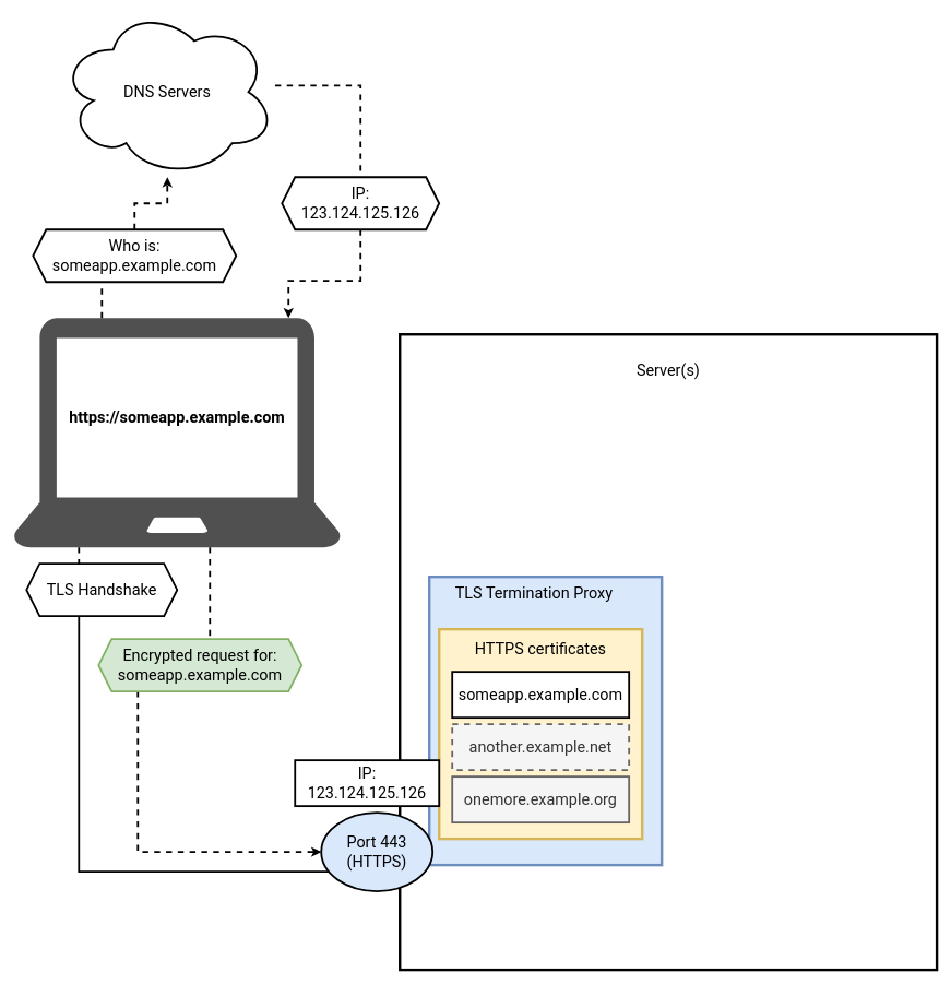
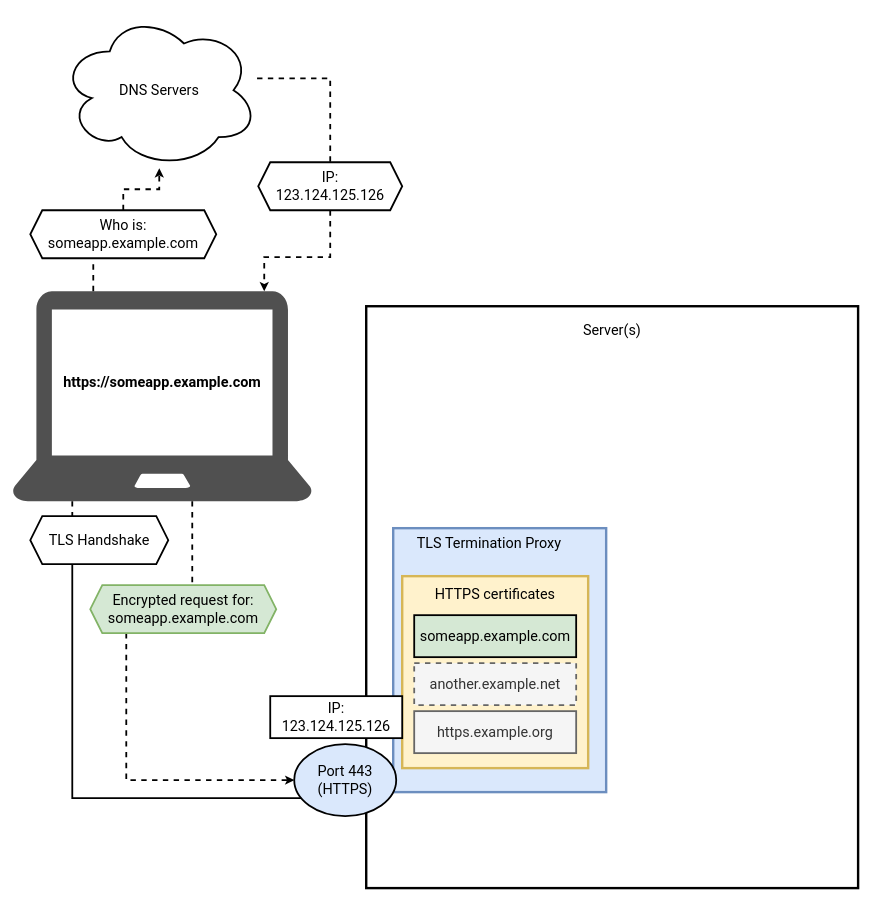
  <mxCell id="0" />
  <mxCell id="1" parent="0" />
  <mxCell id="2" value="" style="rounded=0;whiteSpace=wrap;html=1;fontStyle=1;strokeWidth=4;" parent="1" vertex="1"><mxGeometry x="610" y="510" width="820" height="970" as="geometry" /></mxCell>
- <mxCell id="3" value="&lt;font face=&quot;Roboto&quot;&gt;&lt;span style=&quot;font-size: 24px&quot;&gt;Server(s)&lt;/span&gt;&lt;/font&gt;" style="text;html=1;strokeColor=none;fillColor=none;align=center;verticalAlign=middle;whiteSpace=wrap;rounded=0;strokeWidth=3;fontFamily=Roboto Mono, mono;FType=g;" parent="1" vertex="1"><mxGeometry x="870" y="525" width="300" height="80" as="geometry" /></mxCell>
+ <mxCell id="3" value="&lt;font face=&quot;Roboto&quot;&gt;&lt;span style=&quot;font-size: 24px&quot;&gt;Server(s)&lt;/span&gt;&lt;/font&gt;" style="text;html=1;strokeColor=none;fillColor=none;align=center;verticalAlign=middle;whiteSpace=wrap;rounded=0;strokeWidth=3;fontFamily=Roboto Mono, mono;FType=g;" parent="1" vertex="1"><mxGeometry x="870" y="510" width="300" height="80" as="geometry" /></mxCell>
  <mxCell id="4" style="edgeStyle=orthogonalEdgeStyle;rounded=0;orthogonalLoop=1;jettySize=auto;html=1;strokeWidth=3;exitX=0.092;exitY=1.01;exitDx=0;exitDy=0;dashed=1;exitPerimeter=0;" parent="1" edge="1"><mxGeometry relative="1" as="geometry"><Array as="points"><mxPoint x="960" y="1081" /><mxPoint x="960" y="1120" /></Array><mxPoint x="963" y="1081" as="sourcePoint" /></mxGeometry></mxCell>
  <mxCell id="5" style="edgeStyle=orthogonalEdgeStyle;rounded=0;orthogonalLoop=1;jettySize=auto;html=1;strokeWidth=3;dashed=1;" parent="1" edge="1"><mxGeometry relative="1" as="geometry"><mxPoint x="960" y="1080" as="sourcePoint" /><Array as="points"><mxPoint x="960" y="1240" /></Array></mxGeometry></mxCell>
  <mxCell id="6" value="" style="group" parent="1" vertex="1" connectable="0"><mxGeometry x="20" y="485" width="500" height="350" as="geometry" /></mxCell>
  <mxCell id="7" value="&lt;font face=&quot;Roboto&quot; data-font-src=&quot;https://fonts.googleapis.com/css?family=Roboto&quot; style=&quot;font-size: 24px&quot;&gt;https://someapp.example.com&lt;/font&gt;" style="rounded=0;whiteSpace=wrap;html=1;fontStyle=1;strokeWidth=4;" parent="6" vertex="1"><mxGeometry x="60" y="27" width="380" height="250" as="geometry" /></mxCell>
  <mxCell id="8" value="" style="pointerEvents=1;shadow=0;dashed=0;html=1;fillColor=#505050;labelPosition=center;verticalLabelPosition=bottom;verticalAlign=top;outlineConnect=0;align=center;shape=mxgraph.office.devices.laptop;strokeColor=none;" parent="6" vertex="1"><mxGeometry width="500" height="350" as="geometry" /></mxCell>
  <mxCell id="9" style="edgeStyle=orthogonalEdgeStyle;rounded=0;orthogonalLoop=1;jettySize=auto;html=1;dashed=1;startArrow=none;startFill=0;endArrow=classic;endFill=1;strokeWidth=3;" parent="1" source="21" target="8" edge="1"><mxGeometry relative="1" as="geometry"><mxPoint x="550" y="370" as="sourcePoint" /><Array as="points"><mxPoint x="550" y="428" /><mxPoint x="440" y="428" /></Array></mxGeometry></mxCell>
- <mxCell id="10" value="&lt;font face=&quot;Roboto&quot; data-font-src=&quot;https://fonts.googleapis.com/css?family=Roboto&quot; style=&quot;font-size: 24px&quot;&gt;DNS Servers&lt;/font&gt;" style="ellipse;shape=cloud;whiteSpace=wrap;html=1;strokeColor=#000000;strokeWidth=3;" parent="1" vertex="1"><mxGeometry x="90" y="10" width="330" height="260" as="geometry" /></mxCell>
+ <mxCell id="10" value="&lt;font face=&quot;Roboto&quot; data-font-src=&quot;https://fonts.googleapis.com/css?family=Roboto&quot; style=&quot;font-size: 24px&quot;&gt;DNS Servers&lt;/font&gt;" style="ellipse;shape=cloud;whiteSpace=wrap;html=1;strokeColor=#000000;strokeWidth=3;" parent="1" vertex="1"><mxGeometry x="100" y="20" width="330" height="260" as="geometry" /></mxCell>
  <mxCell id="11" value="" style="rounded=0;whiteSpace=wrap;html=1;fontStyle=1;strokeWidth=4;fillColor=#dae8fc;strokeColor=#6c8ebf;" parent="1" vertex="1"><mxGeometry x="655" y="880" width="355" height="440" as="geometry" /></mxCell>
  <mxCell id="12" value="&lt;font style=&quot;font-size: 24px&quot; face=&quot;Roboto&quot;&gt;TLS Termination Proxy&lt;br&gt;&lt;/font&gt;" style="text;html=1;strokeColor=none;fillColor=none;align=center;verticalAlign=middle;whiteSpace=wrap;rounded=0;strokeWidth=3;fontFamily=Roboto Mono, mono;FType=g;" parent="1" vertex="1"><mxGeometry x="675" y="885" width="280" height="40" as="geometry" /></mxCell>
  <mxCell id="13" style="edgeStyle=orthogonalEdgeStyle;rounded=0;orthogonalLoop=1;jettySize=auto;html=1;startArrow=none;startFill=0;endArrow=classic;endFill=1;strokeWidth=3;dashed=1;" parent="1" source="20" target="10" edge="1"><mxGeometry relative="1" as="geometry"><mxPoint x="225.059" y="340" as="sourcePoint" /></mxGeometry></mxCell>
  <mxCell id="14" value="" style="edgeStyle=orthogonalEdgeStyle;rounded=0;orthogonalLoop=1;jettySize=auto;html=1;startArrow=none;startFill=0;endArrow=none;endFill=1;strokeWidth=3;dashed=1;" parent="1" source="8" target="20" edge="1"><mxGeometry relative="1" as="geometry"><mxPoint x="270" y="485" as="sourcePoint" /><mxPoint x="155.059" y="420" as="targetPoint" /><Array as="points"><mxPoint x="155" y="470" /><mxPoint x="155" y="470" /></Array></mxGeometry></mxCell>
  <mxCell id="15" value="" style="edgeStyle=orthogonalEdgeStyle;rounded=0;orthogonalLoop=1;jettySize=auto;html=1;dashed=1;startArrow=none;startFill=0;endArrow=none;endFill=1;strokeWidth=3;" parent="1" source="10" target="21" edge="1"><mxGeometry relative="1" as="geometry"><mxPoint x="265" y="280" as="sourcePoint" /><mxPoint x="550" y="300" as="targetPoint" /><Array as="points"><mxPoint x="550" y="130" /></Array></mxGeometry></mxCell>
  <mxCell id="16" value="&lt;font face=&quot;Roboto&quot; data-font-src=&quot;https://fonts.googleapis.com/css?family=Roboto&quot; style=&quot;font-size: 24px&quot;&gt;Port 443 (HTTPS)&lt;/font&gt;" style="ellipse;whiteSpace=wrap;html=1;strokeColor=#000000;strokeWidth=3;fillColor=#dae8fc;" parent="1" vertex="1"><mxGeometry x="490" y="1240" width="170" height="120" as="geometry" /></mxCell>
  <mxCell id="17" style="edgeStyle=orthogonalEdgeStyle;rounded=0;orthogonalLoop=1;jettySize=auto;html=1;dashed=1;startArrow=none;startFill=0;endArrow=classic;endFill=1;strokeWidth=3;" parent="1" source="19" target="16" edge="1"><mxGeometry relative="1" as="geometry"><mxPoint x="210" y="1060" as="sourcePoint" /><Array as="points"><mxPoint x="210" y="1300" /></Array></mxGeometry></mxCell>
  <mxCell id="18" value="" style="edgeStyle=orthogonalEdgeStyle;rounded=0;orthogonalLoop=1;jettySize=auto;html=1;dashed=1;startArrow=none;startFill=0;endArrow=none;endFill=1;strokeWidth=3;" parent="1" source="8" target="19" edge="1"><mxGeometry relative="1" as="geometry"><mxPoint x="460" y="910" as="sourcePoint" /><mxPoint x="215" y="890" as="targetPoint" /><Array as="points"><mxPoint x="320" y="900" /><mxPoint x="320" y="900" /></Array></mxGeometry></mxCell>
  <mxCell id="19" value="&lt;span style=&quot;font-family: &amp;#34;roboto&amp;#34; ; font-size: 24px&quot;&gt;Encrypted request for: someapp.example.com&lt;/span&gt;" style="shape=hexagon;perimeter=hexagonPerimeter2;whiteSpace=wrap;html=1;fixedSize=1;strokeColor=#82b366;strokeWidth=3;fillColor=#d5e8d4;" parent="1" vertex="1"><mxGeometry x="150" y="975" width="310" height="80" as="geometry" /></mxCell>
  <mxCell id="20" value="&lt;span style=&quot;font-family: &amp;#34;roboto&amp;#34; ; font-size: 24px&quot;&gt;Who is: someapp.example.com&lt;/span&gt;" style="shape=hexagon;perimeter=hexagonPerimeter2;whiteSpace=wrap;html=1;fixedSize=1;strokeWidth=3;" parent="1" vertex="1"><mxGeometry x="50" y="350" width="310" height="80" as="geometry" /></mxCell>
  <mxCell id="21" value="&lt;span style=&quot;font-family: &amp;#34;roboto&amp;#34; ; font-size: 24px&quot;&gt;IP:&lt;/span&gt;&lt;br style=&quot;font-family: &amp;#34;roboto&amp;#34;&quot;&gt;&lt;span style=&quot;font-family: &amp;#34;roboto&amp;#34; ; font-size: 24px&quot;&gt;123.124.125.126&lt;/span&gt;" style="shape=hexagon;perimeter=hexagonPerimeter2;whiteSpace=wrap;html=1;fixedSize=1;strokeWidth=3;" parent="1" vertex="1"><mxGeometry x="430" y="270" width="240" height="80" as="geometry" /></mxCell>
  <mxCell id="22" style="edgeStyle=orthogonalEdgeStyle;rounded=0;orthogonalLoop=1;jettySize=auto;html=1;dashed=0;startArrow=none;startFill=0;endArrow=none;endFill=0;strokeWidth=3;" parent="1" source="23" target="16" edge="1"><mxGeometry relative="1" as="geometry"><Array as="points"><mxPoint x="120" y="1330" /></Array></mxGeometry></mxCell>
- <mxCell id="23" value="&lt;span style=&quot;font-family: &amp;#34;roboto&amp;#34; ; font-size: 24px&quot;&gt;TLS Handshake&lt;/span&gt;" style="shape=hexagon;perimeter=hexagonPerimeter2;whiteSpace=wrap;html=1;fixedSize=1;strokeWidth=3;" parent="1" vertex="1"><mxGeometry x="40" y="860" width="230" height="80" as="geometry" /></mxCell>
+ <mxCell id="23" value="&lt;span style=&quot;font-family: &amp;#34;roboto&amp;#34; ; font-size: 24px&quot;&gt;TLS Handshake&lt;/span&gt;" style="shape=hexagon;perimeter=hexagonPerimeter2;whiteSpace=wrap;html=1;fixedSize=1;strokeWidth=3;" parent="1" vertex="1"><mxGeometry x="50" y="860" width="230" height="80" as="geometry" /></mxCell>
  <mxCell id="24" value="" style="edgeStyle=orthogonalEdgeStyle;rounded=0;orthogonalLoop=1;jettySize=auto;html=1;dashed=1;startArrow=none;startFill=0;endArrow=none;endFill=1;strokeWidth=3;" parent="1" source="8" target="23" edge="1"><mxGeometry relative="1" as="geometry"><mxPoint x="120" y="835" as="sourcePoint" /><mxPoint x="501.388" y="1330" as="targetPoint" /><Array as="points"><mxPoint x="120" y="850" /><mxPoint x="120" y="850" /></Array></mxGeometry></mxCell>
  <mxCell id="25" value="" style="rounded=0;whiteSpace=wrap;html=1;fontStyle=1;strokeWidth=4;fillColor=#fff2cc;strokeColor=#d6b656;" parent="1" vertex="1"><mxGeometry x="670" y="960" width="310" height="320" as="geometry" /></mxCell>
  <mxCell id="26" value="&lt;font style=&quot;font-size: 24px&quot; face=&quot;Roboto&quot;&gt;HTTPS certificates&lt;br&gt;&lt;/font&gt;" style="text;html=1;strokeColor=none;fillColor=none;align=center;verticalAlign=middle;whiteSpace=wrap;rounded=0;strokeWidth=3;fontFamily=Roboto Mono, mono;FType=g;" parent="1" vertex="1"><mxGeometry x="710.9" y="970" width="228.21" height="40" as="geometry" /></mxCell>
- <mxCell id="27" value="&lt;font face=&quot;Roboto&quot; data-font-src=&quot;https://fonts.googleapis.com/css?family=Roboto&quot;&gt;&lt;span style=&quot;font-size: 24px&quot;&gt;someapp.example.com&lt;/span&gt;&lt;br&gt;&lt;/font&gt;" style="rounded=0;whiteSpace=wrap;html=1;strokeColor=#000000;strokeWidth=3;" parent="1" vertex="1"><mxGeometry x="690" y="1025" width="270" height="70" as="geometry" /></mxCell>
+ <mxCell id="27" value="&lt;font face=&quot;Roboto&quot; data-font-src=&quot;https://fonts.googleapis.com/css?family=Roboto&quot;&gt;&lt;span style=&quot;font-size: 24px&quot;&gt;someapp.example.com&lt;/span&gt;&lt;br&gt;&lt;/font&gt;" style="rounded=0;whiteSpace=wrap;html=1;strokeColor=#000000;strokeWidth=3;fillColor=#d5e8d4;" parent="1" vertex="1"><mxGeometry x="690" y="1025" width="270" height="70" as="geometry" /></mxCell>
  <mxCell id="28" value="&lt;font face=&quot;Roboto&quot; data-font-src=&quot;https://fonts.googleapis.com/css?family=Roboto&quot;&gt;&lt;span style=&quot;font-size: 24px&quot;&gt;another.example.net&lt;/span&gt;&lt;br&gt;&lt;/font&gt;" style="rounded=0;whiteSpace=wrap;html=1;strokeColor=#666666;strokeWidth=3;fillColor=#f5f5f5;fontColor=#333333;dashed=1;" parent="1" vertex="1"><mxGeometry x="690" y="1105" width="270" height="70" as="geometry" /></mxCell>
- <mxCell id="29" value="&lt;font face=&quot;Roboto&quot; data-font-src=&quot;https://fonts.googleapis.com/css?family=Roboto&quot;&gt;&lt;span style=&quot;font-size: 24px&quot;&gt;onemore.example.org&lt;/span&gt;&lt;br&gt;&lt;/font&gt;" style="rounded=0;whiteSpace=wrap;html=1;strokeColor=#666666;strokeWidth=3;fillColor=#f5f5f5;fontColor=#333333;" parent="1" vertex="1"><mxGeometry x="690" y="1185" width="270" height="70" as="geometry" /></mxCell>
+ <mxCell id="29" value="&lt;font face=&quot;Roboto&quot; data-font-src=&quot;https://fonts.googleapis.com/css?family=Roboto&quot;&gt;&lt;span style=&quot;font-size: 24px&quot;&gt;https.example.org&lt;/span&gt;&lt;br&gt;&lt;/font&gt;" style="rounded=0;whiteSpace=wrap;html=1;strokeColor=#666666;strokeWidth=3;fillColor=#f5f5f5;fontColor=#333333;" parent="1" vertex="1"><mxGeometry x="690" y="1185" width="270" height="70" as="geometry" /></mxCell>
  <mxCell id="30" value="&lt;font face=&quot;Roboto&quot; data-font-src=&quot;https://fonts.googleapis.com/css?family=Roboto&quot;&gt;&lt;span style=&quot;font-size: 24px&quot;&gt;IP:&lt;/span&gt;&lt;br&gt;&lt;span style=&quot;font-size: 24px&quot;&gt;123.124.125.126&lt;/span&gt;&lt;br&gt;&lt;/font&gt;" style="rounded=0;whiteSpace=wrap;html=1;strokeColor=#000000;strokeWidth=3;" parent="1" vertex="1"><mxGeometry x="450" y="1160" width="220" height="70" as="geometry" /></mxCell>
